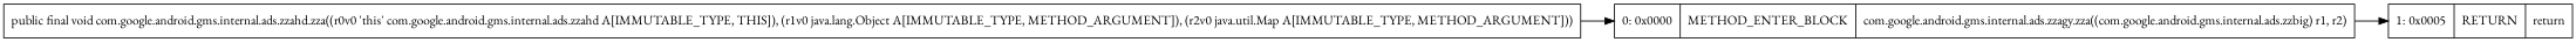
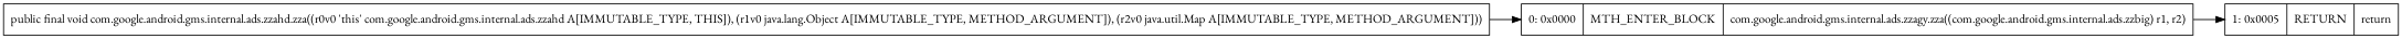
  digraph {
    rankdir=LR
    fontname="EB Garamond"
    node [shape=record fontname="EB Garamond"]
    edge [fontname="EB Garamond"]
-   n1 [label="{0\:\ 0x0000|METHOD_ENTER_BLOCK\l|com.google.android.gms.internal.ads.zzagy.zza((com.google.android.gms.internal.ads.zzbig) r1, r2)\l}"]
+   n1 [label="{0\:\ 0x0000|MTH_ENTER_BLOCK\l|com.google.android.gms.internal.ads.zzagy.zza((com.google.android.gms.internal.ads.zzbig) r1, r2)\l}"]
    n2 [label="{1\:\ 0x0005|RETURN\l|return\l}"]
    n3 [label="{public final void com.google.android.gms.internal.ads.zzahd.zza((r0v0 'this' com.google.android.gms.internal.ads.zzahd A[IMMUTABLE_TYPE, THIS]), (r1v0 java.lang.Object A[IMMUTABLE_TYPE, METHOD_ARGUMENT]), (r2v0 java.util.Map A[IMMUTABLE_TYPE, METHOD_ARGUMENT])) }"]
    n1 -> n2
    n3 -> n1
  }
